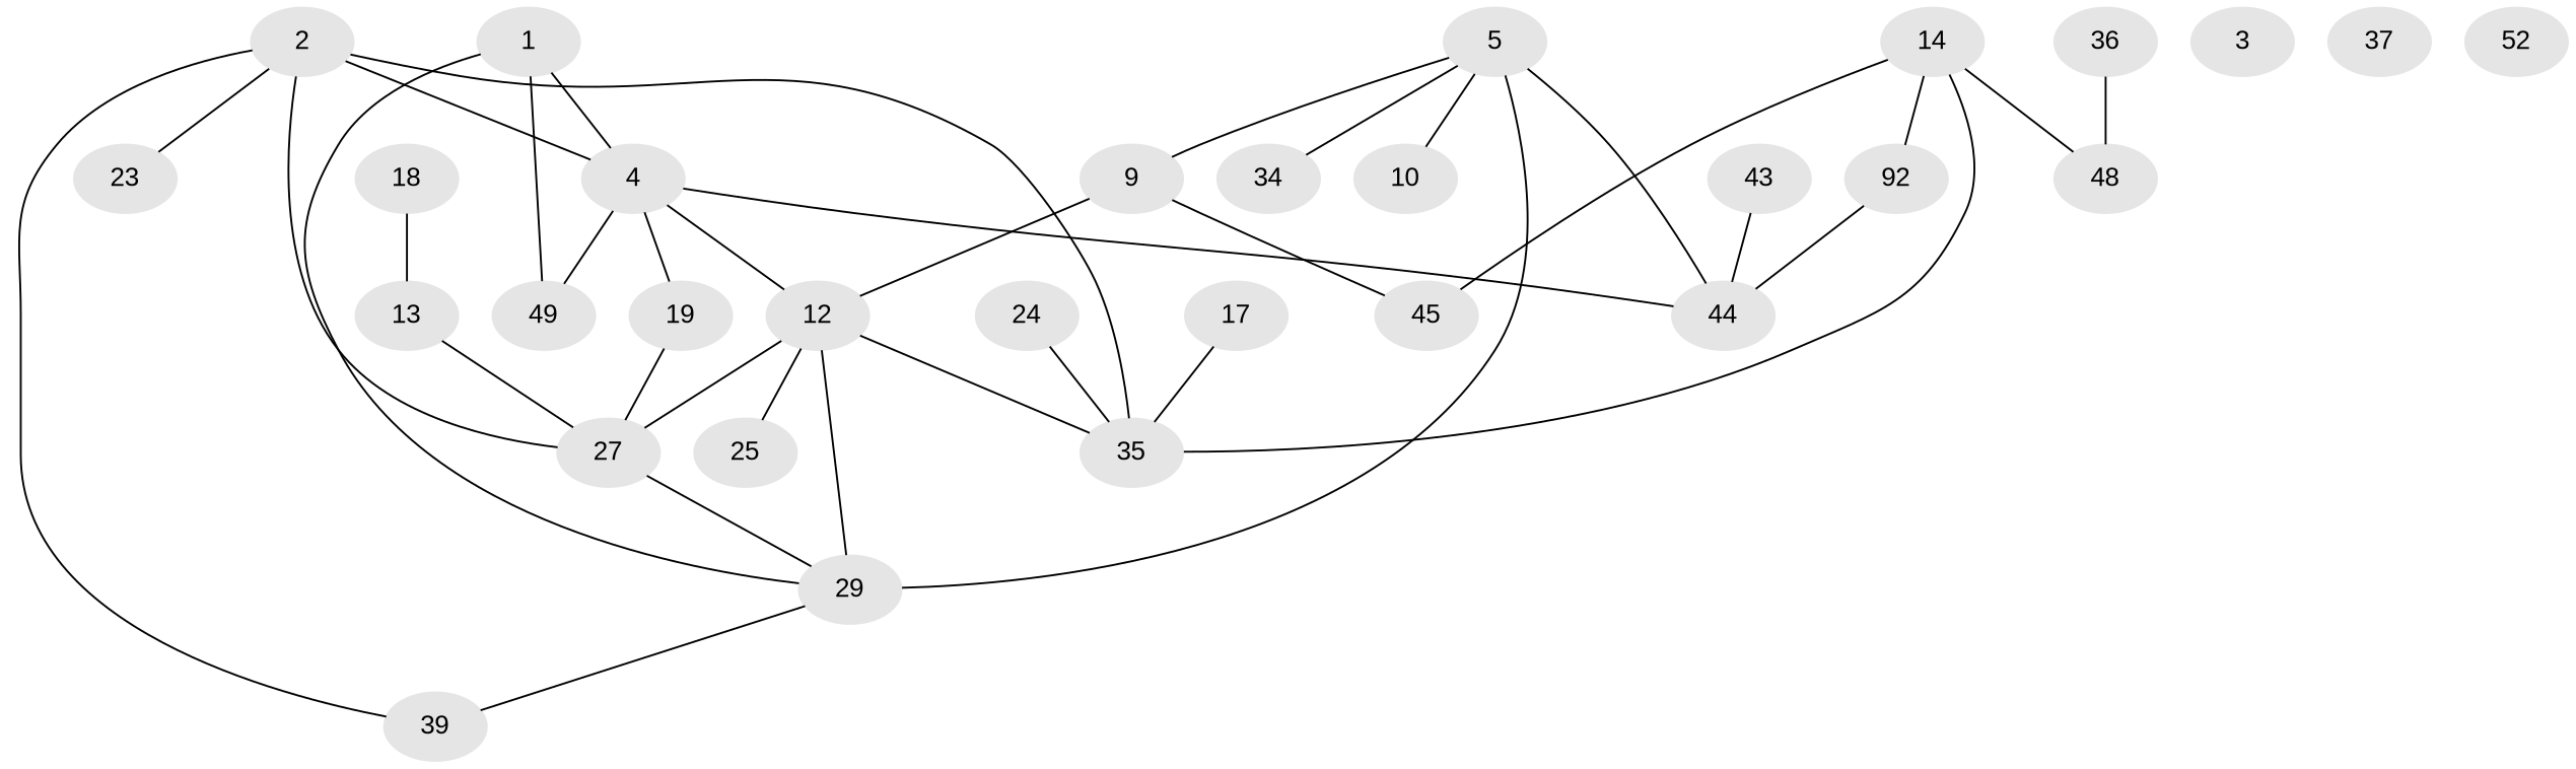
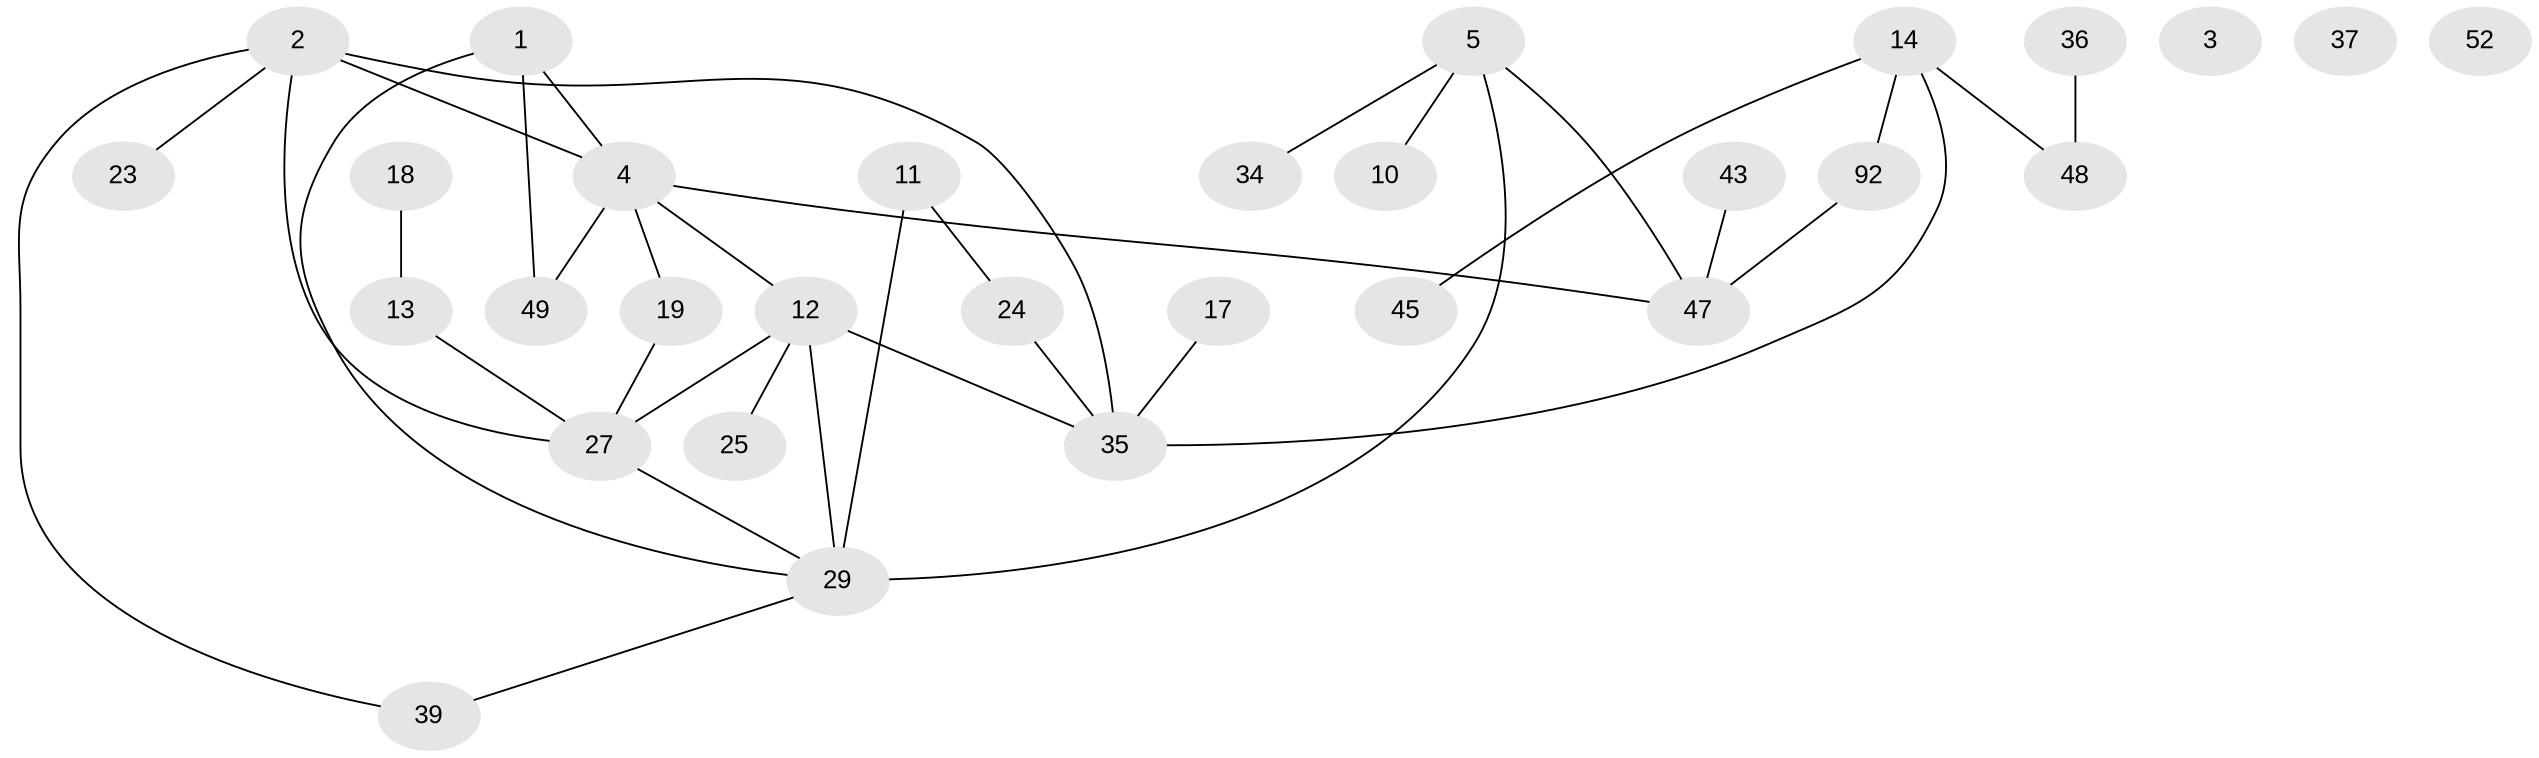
  graph {
    fontname="Liberation Sans"
    node [color=gray90 fontname="Liberation Sans" style=filled]
    edge [fontname="Liberation Sans"]
    1 [super="+8"]
    4 [super="+7+38+6"]
    29 [super="+42"]
    49
    2 [super="+41+50"]
    23
    27 [super="+46"]
    35
    39
    12 [super="+21+31"]
    19 [super="+22+33"]
-   47 [label=44]
+   47
    3
    25
    5 [super="+30"]
-   9
    10
    34
    45
+   11 [super="+16"]
    24
    13
    14 [super="+15"]
    n24 [label=92]
    48
    17
    18
    36
    37
    43
    52
    1 -- 4
    1 -- 29
    1 -- 49
    4 -- 49 [weight=2]
    4 -- 12
    4 -- 19
    4 -- 47
    29 -- 39
    2 -- 4
    2 -- 23
    2 -- 27
    2 -- 35
    2 -- 39
    27 -- 29 [weight=2]
    12 -- 29
    12 -- 27
    12 -- 35
    12 -- 25
    19 -- 27
    5 -- 29 [weight=2]
    5 -- 47
-   5 -- 9
    5 -- 10
    5 -- 34
-   9 -- 12
-   9 -- 45
+   11 -- 29 [weight=2]
+   11 -- 24
    24 -- 35
    13 -- 27
    14 -- 35
    14 -- 45
    14 -- n24
    14 -- 48
    n24 -- 47
    17 -- 35
    18 -- 13
    36 -- 48
    43 -- 47
  }
